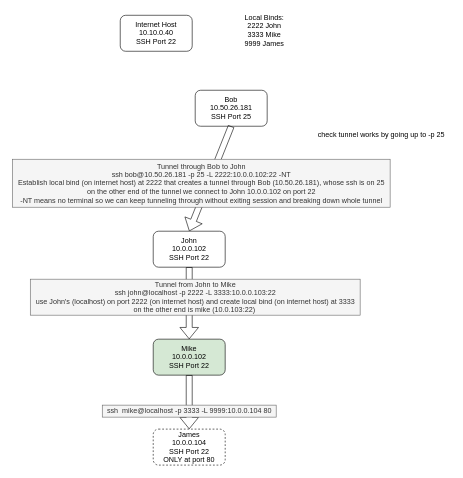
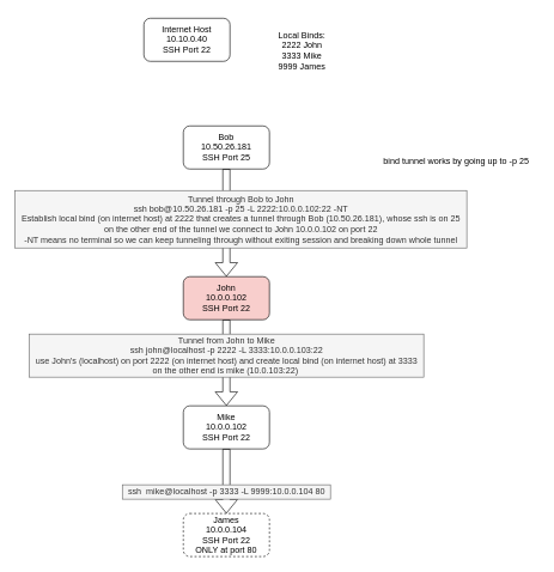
  <mxCell id="0" />
  <mxCell id="1" parent="0" />
  <mxCell id="2" value="Internet Host&lt;br&gt;10.10.0.40&lt;br&gt;SSH Port 22" style="rounded=1;whiteSpace=wrap;html=1;" vertex="1" parent="1"><mxGeometry x="200" y="25" width="120" height="60" as="geometry" /></mxCell>
- <mxCell id="3" value="check tunnel works by going up to -p 25" style="text;html=1;align=center;verticalAlign=middle;resizable=0;points=[];autosize=1;strokeColor=none;fillColor=none;" vertex="1" parent="1"><mxGeometry x="520" y="215" width="230" height="20" as="geometry" /></mxCell>
- <mxCell id="4" value="Bob&lt;br&gt;10.50.26.181&lt;br&gt;SSH Port 25" style="rounded=1;whiteSpace=wrap;html=1;" vertex="1" parent="1"><mxGeometry x="325" y="150" width="120" height="60" as="geometry" /></mxCell>
+ <mxCell id="3" value="bind tunnel works by going up to -p 25" style="text;html=1;align=center;verticalAlign=middle;resizable=0;points=[];autosize=1;strokeColor=none;fillColor=none;" vertex="1" parent="1"><mxGeometry x="520" y="215" width="230" height="20" as="geometry" /></mxCell>
+ <mxCell id="4" value="Bob&lt;br&gt;10.50.26.181&lt;br&gt;SSH Port 25" style="rounded=1;whiteSpace=wrap;html=1;" vertex="1" parent="1"><mxGeometry x="255" y="175" width="120" height="60" as="geometry" /></mxCell>
  <mxCell id="5" value="" style="shape=flexArrow;endArrow=classic;html=1;rounded=0;exitX=0.5;exitY=1;exitDx=0;exitDy=0;" edge="1" parent="1" source="4"><mxGeometry width="50" height="50" relative="1" as="geometry"><mxPoint x="370" y="365" as="sourcePoint" /><mxPoint x="315" y="385" as="targetPoint" /></mxGeometry></mxCell>
- <mxCell id="6" value="John&lt;br&gt;10.0.0.102&lt;br&gt;SSH Port 22" style="rounded=1;whiteSpace=wrap;html=1;" vertex="1" parent="1"><mxGeometry x="255" y="385" width="120" height="60" as="geometry" /></mxCell>
- <mxCell id="7" value="Mike&lt;br&gt;10.0.0.102&lt;br&gt;SSH Port 22" style="rounded=1;whiteSpace=wrap;html=1;fillColor=#d5e8d4;" vertex="1" parent="1"><mxGeometry x="255" y="565" width="120" height="60" as="geometry" /></mxCell>
- <mxCell id="8" value="Local Binds:&lt;br&gt;2222 John&lt;br&gt;3333 Mike&lt;br&gt;9999 James" style="text;html=1;align=center;verticalAlign=middle;resizable=0;points=[];autosize=1;strokeColor=none;fillColor=none;" vertex="1" parent="1"><mxGeometry x="400" y="20" width="80" height="60" as="geometry" /></mxCell>
+ <mxCell id="6" value="John&lt;br&gt;10.0.0.102&lt;br&gt;SSH Port 22" style="rounded=1;whiteSpace=wrap;html=1;fillColor=#f8cecc;" vertex="1" parent="1"><mxGeometry x="255" y="385" width="120" height="60" as="geometry" /></mxCell>
+ <mxCell id="7" value="Mike&lt;br&gt;10.0.0.102&lt;br&gt;SSH Port 22" style="rounded=1;whiteSpace=wrap;html=1;" vertex="1" parent="1"><mxGeometry x="255" y="565" width="120" height="60" as="geometry" /></mxCell>
+ <mxCell id="8" value="Local Binds:&lt;br&gt;2222 John&lt;br&gt;3333 Mike&lt;br&gt;9999 James" style="text;html=1;align=center;verticalAlign=middle;resizable=0;points=[];autosize=1;strokeColor=none;fillColor=none;" vertex="1" parent="1"><mxGeometry x="380" y="40" width="80" height="60" as="geometry" /></mxCell>
  <mxCell id="9" value="James&lt;br&gt;10.0.0.104&lt;br&gt;SSH Port 22&lt;br&gt;ONLY at port 80" style="rounded=1;whiteSpace=wrap;html=1;dashed=1;" vertex="1" parent="1"><mxGeometry x="255" y="715" width="120" height="60" as="geometry" /></mxCell>
  <mxCell id="10" value="Tunnel through Bob to John&lt;br&gt;ssh bob@10.50.26.181 -p 25 -L 2222:10.0.0.102:22 -NT&lt;br&gt;Establish local bind (on internet host) at 2222 that creates a tunnel through Bob (10.50.26.181), whose ssh is on 25&lt;br&gt;on the other end of the tunnel we connect to John 10.0.0.102 on port 22&lt;br&gt;-NT means no terminal so we can keep tunneling through without exiting session and breaking down whole tunnel" style="text;html=1;align=center;verticalAlign=middle;resizable=0;points=[];autosize=1;fillColor=#f5f5f5;fontColor=#333333;strokeColor=#666666;" vertex="1" parent="1"><mxGeometry x="20" y="265" width="630" height="80" as="geometry" /></mxCell>
  <mxCell id="11" value="" style="shape=flexArrow;endArrow=classic;html=1;rounded=0;exitX=0.5;exitY=1;exitDx=0;exitDy=0;" edge="1" parent="1" source="6" target="7"><mxGeometry width="50" height="50" relative="1" as="geometry"><mxPoint x="325" y="265" as="sourcePoint" /><mxPoint x="325" y="395" as="targetPoint" /></mxGeometry></mxCell>
  <mxCell id="12" value="" style="shape=flexArrow;endArrow=classic;html=1;rounded=0;exitX=0.5;exitY=1;exitDx=0;exitDy=0;" edge="1" parent="1" source="7" target="9"><mxGeometry width="50" height="50" relative="1" as="geometry"><mxPoint x="325" y="455" as="sourcePoint" /><mxPoint x="321" y="575" as="targetPoint" /></mxGeometry></mxCell>
- <mxCell id="13" value="Tunnel from John to Mike&lt;br&gt;ssh john@localhost -p 2222 -L 3333:10.0.0.103:22&lt;br&gt;use John's (localhost) on port 2222 (on internet host) and create local bind (on internet host) at 3333&lt;br&gt;on the other end is mike (10.0.103:22)&amp;nbsp;" style="text;html=1;align=center;verticalAlign=middle;resizable=0;points=[];autosize=1;strokeColor=#666666;fillColor=#f5f5f5;fontColor=#333333;" vertex="1" parent="1"><mxGeometry x="50" y="465" width="550" height="60" as="geometry" /></mxCell>
+ <mxCell id="13" value="Tunnel from John to Mike&lt;br&gt;ssh john@localhost -p 2222 -L 3333:10.0.0.103:22&lt;br&gt;use John's (localhost) on port 2222 (on internet host) and create local bind (on internet host) at 3333&lt;br&gt;on the other end is mike (10.0.103:22)&amp;nbsp;" style="text;html=1;align=center;verticalAlign=middle;resizable=0;points=[];autosize=1;strokeColor=#666666;fillColor=#f5f5f5;fontColor=#333333;" vertex="1" parent="1"><mxGeometry x="40" y="465" width="550" height="60" as="geometry" /></mxCell>
  <mxCell id="14" value="ssh&amp;nbsp; mike@localhost -p 3333 -L 9999:10.0.0.104 80" style="text;html=1;align=center;verticalAlign=middle;resizable=0;points=[];autosize=1;strokeColor=#666666;fillColor=#f5f5f5;fontColor=#333333;" vertex="1" parent="1"><mxGeometry x="170" y="675" width="290" height="20" as="geometry" /></mxCell>
